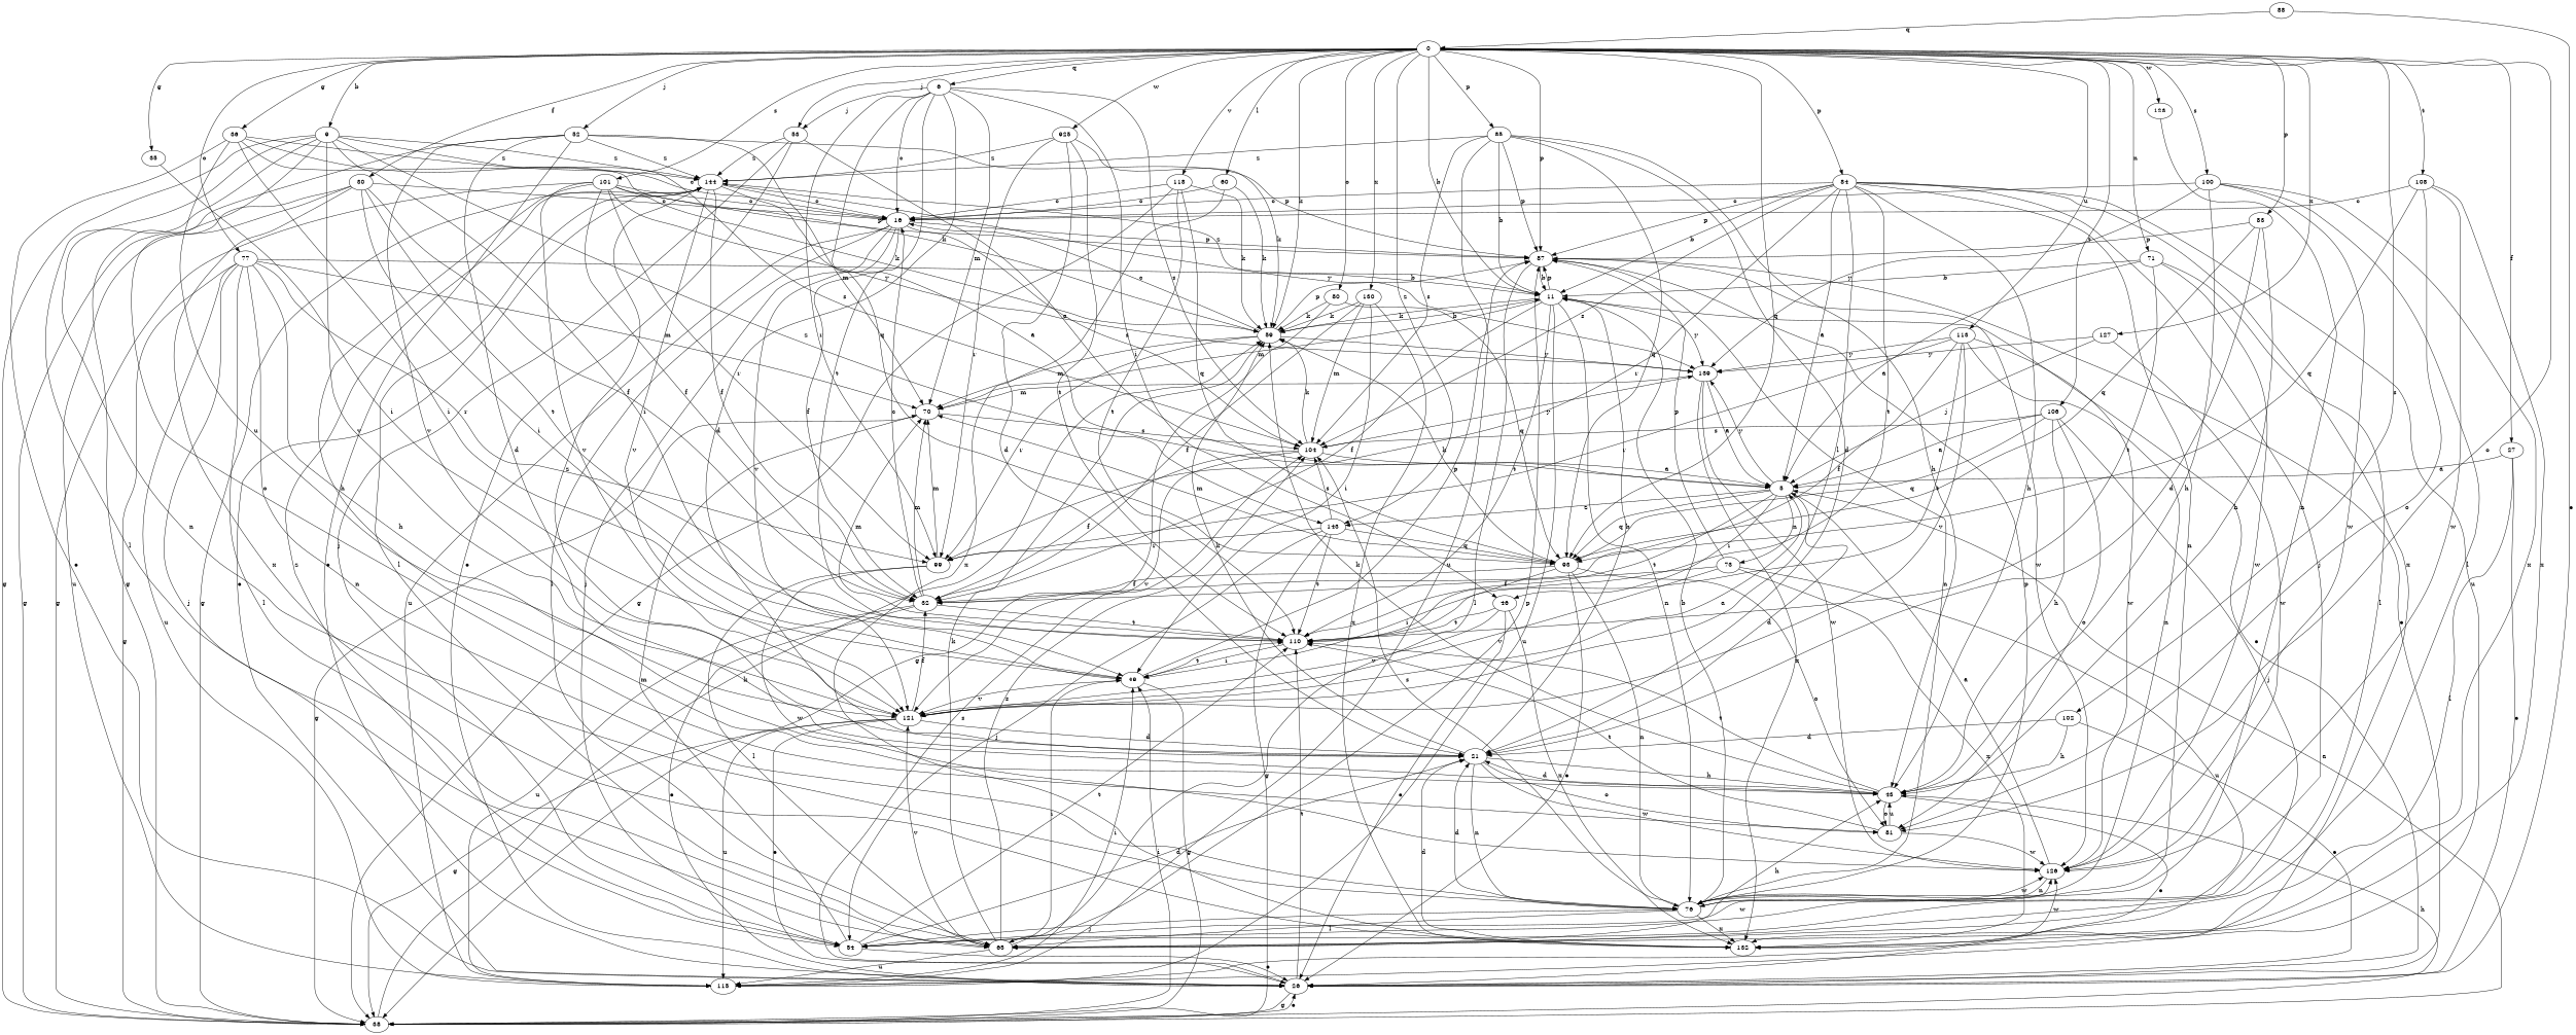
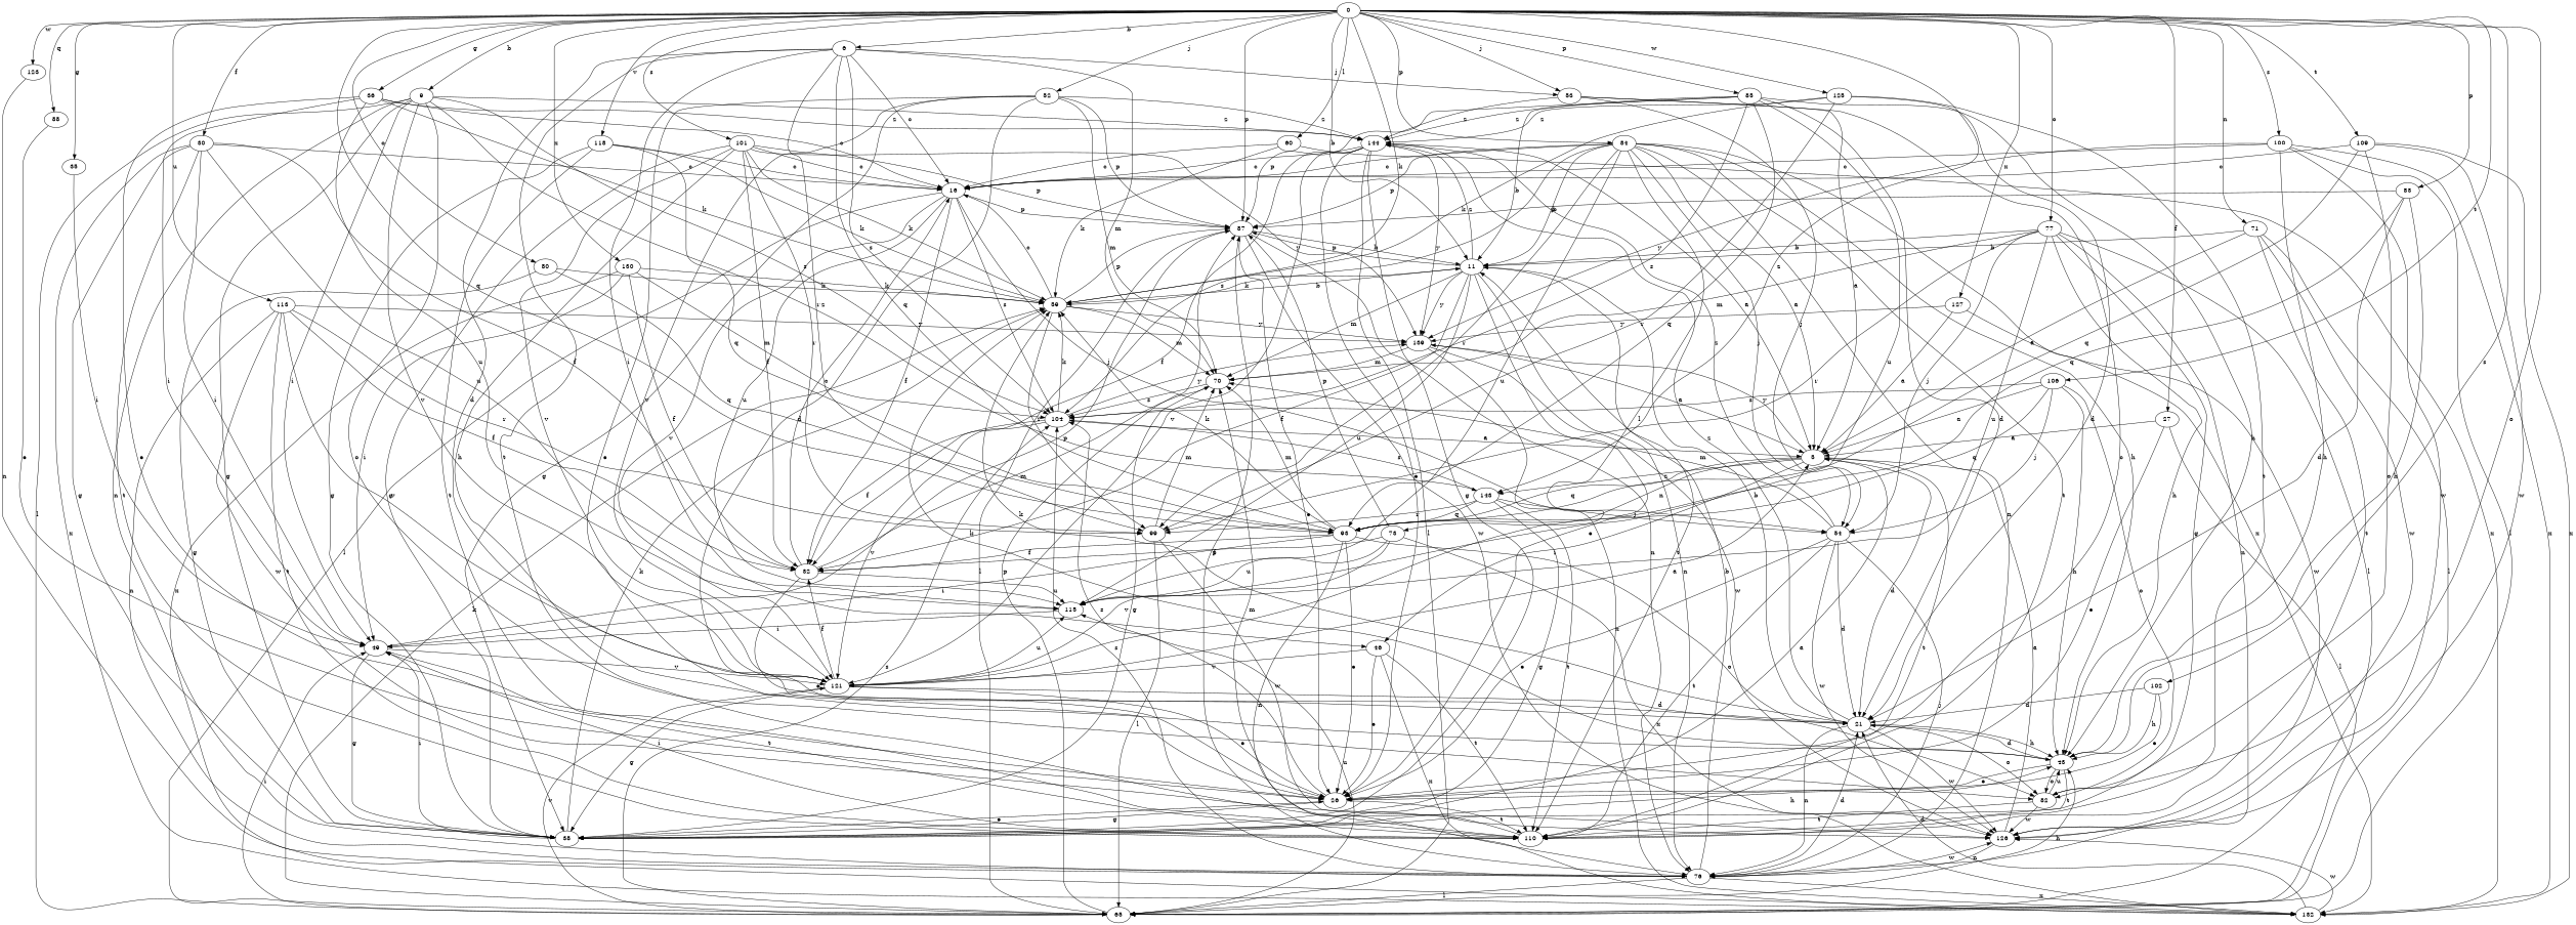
  strict digraph {
    0
    6
    9
    11
    27
    30
    35
    36
    52
    53
    59
    60
    71
    77
    80
-   82 [label=81]
+   82
    83
    84
    85
    87
    88
    93
    100
    101
    102
    106
-   108
+   108 [label=109]
    113
    118
    123
-   125 [label=925]
+   125
    127
    130
    143
    21
    46
    110
    16
    70
    99
    104
    38
    49
    65
    76
    121
    144
    139
    26
    32
    115
    5
    132
    54
    126
    43
    73
-   0 -> 6 [label=q]
+   0 -> 6 [label=b]
    0 -> 9 [label=b]
    0 -> 11 [label=b]
    0 -> 27 [label=f]
    0 -> 30 [label=f]
    0 -> 35 [label=g]
    0 -> 36 [label=g]
    0 -> 52 [label=j]
    0 -> 53 [label=j]
    0 -> 59 [label=k]
    0 -> 60 [label=l]
    0 -> 71 [label=n]
    0 -> 77 [label=o]
    0 -> 80 [label=o]
    0 -> 82 [label=o]
    0 -> 83 [label=p]
    0 -> 84 [label=p]
    0 -> 85 [label=p]
    0 -> 87 [label=p]
-   88 -> 0 [label=q]
+   0 -> 88 [label=q]
    0 -> 93 [label=q]
    0 -> 100 [label=s]
    0 -> 101 [label=s]
    0 -> 102 [label=s]
    0 -> 106 [label=t]
    0 -> 108 [label=t]
    0 -> 113 [label=u]
    0 -> 118 [label=v]
    0 -> 123 [label=w]
    0 -> 125 [label=w]
    0 -> 127 [label=x]
    0 -> 130 [label=x]
    0 -> 143 [label=z]
    6 -> 53 [label=j]
    6 -> 93 [label=q]
    6 -> 21 [label=d]
    6 -> 46 [label=i]
    6 -> 110 [label=t]
    6 -> 16 [label=c]
    6 -> 70 [label=m]
    6 -> 99 [label=r]
    6 -> 104 [label=s]
    9 -> 82 [label=o]
    9 -> 143 [label=z]
    9 -> 104 [label=s]
    9 -> 38 [label=g]
    9 -> 49 [label=i]
    9 -> 65 [label=l]
    9 -> 76 [label=n]
    9 -> 121 [label=v]
    9 -> 144 [label=z]
    11 -> 59 [label=k]
    11 -> 87 [label=p]
    11 -> 110 [label=t]
    11 -> 70 [label=m]
    11 -> 76 [label=n]
    11 -> 144 [label=z]
    11 -> 139 [label=y]
    11 -> 26 [label=e]
    11 -> 32 [label=f]
    11 -> 115 [label=u]
    27 -> 65 [label=l]
    27 -> 26 [label=e]
    27 -> 5 [label=a]
    30 -> 110 [label=t]
    30 -> 16 [label=c]
    30 -> 38 [label=g]
    30 -> 49 [label=i]
    30 -> 32 [label=f]
    30 -> 115 [label=u]
    30 -> 132 [label=x]
    35 -> 49 [label=i]
    36 -> 59 [label=k]
    36 -> 16 [label=c]
    36 -> 49 [label=i]
    36 -> 144 [label=z]
    36 -> 26 [label=e]
-   36 -> 121 [label=u]
+   36 -> 115 [label=u]
    52 -> 87 [label=p]
    52 -> 21 [label=d]
    52 -> 70 [label=m]
    52 -> 38 [label=g]
    52 -> 121 [label=v]
    52 -> 144 [label=z]
    52 -> 26 [label=e]
    53 -> 144 [label=z]
-   53 -> 26 [label=e]
+   53 -> 26 [label=c]
    53 -> 5 [label=a]
    53 -> 54 [label=j]
    59 -> 11 [label=b]
    59 -> 87 [label=p]
    59 -> 16 [label=c]
    59 -> 70 [label=m]
    59 -> 99 [label=r]
    59 -> 139 [label=y]
    60 -> 59 [label=k]
    60 -> 16 [label=c]
    60 -> 132 [label=x]
    71 -> 11 [label=b]
    71 -> 110 [label=t]
    71 -> 65 [label=l]
    71 -> 5 [label=a]
    71 -> 126 [label=w]
    77 -> 11 [label=b]
    77 -> 70 [label=m]
    77 -> 99 [label=r]
    77 -> 38 [label=g]
    77 -> 65 [label=l]
    77 -> 76 [label=n]
    77 -> 115 [label=u]
    77 -> 54 [label=j]
    77 -> 43 [label=h]
    80 -> 59 [label=k]
    80 -> 93 [label=q]
    80 -> 38 [label=g]
    82 -> 110 [label=t]
    82 -> 126 [label=w]
    82 -> 43 [label=u]
    83 -> 87 [label=p]
    83 -> 93 [label=q]
    83 -> 21 [label=d]
    83 -> 43 [label=h]
    84 -> 11 [label=b]
    84 -> 87 [label=p]
    84 -> 110 [label=t]
    84 -> 16 [label=c]
    84 -> 99 [label=r]
    84 -> 104 [label=s]
    84 -> 76 [label=n]
    84 -> 121 [label=l]
    84 -> 115 [label=u]
    84 -> 5 [label=a]
    84 -> 132 [label=x]
    84 -> 54 [label=j]
    84 -> 43 [label=h]
    85 -> 11 [label=b]
    85 -> 87 [label=p]
    85 -> 93 [label=q]
    85 -> 21 [label=d]
    85 -> 104 [label=s]
    85 -> 144 [label=z]
    85 -> 115 [label=u]
    85 -> 43 [label=h]
    87 -> 11 [label=b]
    87 -> 65 [label=l]
    87 -> 76 [label=n]
    87 -> 26 [label=e]
    87 -> 126 [label=w]
    88 -> 26 [label=e]
    93 -> 59 [label=k]
    93 -> 82 [label=o]
    93 -> 70 [label=m]
    93 -> 49 [label=i]
    93 -> 76 [label=n]
    93 -> 26 [label=e]
    93 -> 32 [label=f]
    100 -> 16 [label=c]
    100 -> 65 [label=l]
    100 -> 139 [label=y]
    100 -> 132 [label=x]
    100 -> 126 [label=w]
    100 -> 43 [label=h]
    101 -> 59 [label=k]
    101 -> 87 [label=p]
    101 -> 16 [label=c]
    101 -> 99 [label=r]
    101 -> 38 [label=g]
    101 -> 121 [label=v]
    101 -> 139 [label=y]
    101 -> 32 [label=f]
    101 -> 43 [label=h]
    102 -> 21 [label=d]
    102 -> 26 [label=e]
    102 -> 43 [label=h]
    106 -> 82 [label=o]
    106 -> 93 [label=q]
    106 -> 104 [label=s]
    106 -> 5 [label=a]
    106 -> 54 [label=j]
    106 -> 43 [label=h]
    108 -> 82 [label=o]
    108 -> 93 [label=q]
    108 -> 16 [label=c]
    108 -> 132 [label=x]
    108 -> 126 [label=w]
    113 -> 110 [label=t]
    113 -> 99 [label=r]
    113 -> 76 [label=n]
    113 -> 121 [label=v]
    113 -> 139 [label=y]
    113 -> 32 [label=f]
    113 -> 126 [label=w]
    118 -> 59 [label=k]
    118 -> 93 [label=q]
    118 -> 110 [label=t]
    118 -> 16 [label=c]
    118 -> 38 [label=g]
    123 -> 76 [label=n]
    125 -> 59 [label=k]
    125 -> 21 [label=d]
    125 -> 110 [label=t]
    125 -> 99 [label=r]
    125 -> 144 [label=z]
    127 -> 139 [label=y]
-   127 -> 5 [label=j]
+   127 -> 5 [label=a]
    127 -> 126 [label=w]
    130 -> 59 [label=k]
    130 -> 104 [label=m]
    130 -> 49 [label=i]
    130 -> 32 [label=f]
    130 -> 132 [label=x]
    143 -> 93 [label=q]
    143 -> 110 [label=t]
    143 -> 99 [label=r]
    143 -> 104 [label=s]
    143 -> 38 [label=g]
    143 -> 54 [label=j]
    21 -> 11 [label=b]
    21 -> 59 [label=k]
    21 -> 82 [label=o]
    21 -> 76 [label=n]
    21 -> 144 [label=z]
    21 -> 126 [label=w]
    21 -> 43 [label=h]
    46 -> 110 [label=t]
    46 -> 121 [label=v]
    46 -> 26 [label=e]
    46 -> 132 [label=x]
    110 -> 70 [label=m]
    110 -> 49 [label=i]
    16 -> 87 [label=p]
    16 -> 104 [label=s]
    16 -> 65 [label=l]
    16 -> 121 [label=v]
    16 -> 32 [label=f]
    16 -> 115 [label=u]
    16 -> 54 [label=j]
    70 -> 104 [label=s]
    70 -> 38 [label=g]
    99 -> 70 [label=m]
    99 -> 65 [label=l]
    99 -> 126 [label=w]
    104 -> 59 [label=k]
    104 -> 121 [label=v]
    104 -> 139 [label=y]
    104 -> 32 [label=f]
    104 -> 5 [label=a]
    38 -> 59 [label=k]
    38 -> 49 [label=i]
    38 -> 26 [label=e]
    38 -> 5 [label=a]
    38 -> 43 [label=h]
    49 -> 87 [label=p]
    49 -> 110 [label=t]
    49 -> 38 [label=g]
    49 -> 121 [label=v]
    65 -> 59 [label=k]
    65 -> 87 [label=p]
    65 -> 104 [label=s]
    65 -> 49 [label=i]
    65 -> 121 [label=v]
    65 -> 115 [label=u]
    65 -> 43 [label=h]
    76 -> 11 [label=b]
    76 -> 87 [label=p]
    76 -> 21 [label=d]
    76 -> 104 [label=s]
    76 -> 65 [label=l]
    76 -> 132 [label=x]
-   76 -> 54 [label=j]
+   54 -> 76 [label=j]
    76 -> 126 [label=w]
    121 -> 21 [label=d]
    121 -> 38 [label=g]
    121 -> 26 [label=e]
    121 -> 32 [label=f]
    121 -> 115 [label=u]
    121 -> 5 [label=a]
    144 -> 16 [label=c]
    144 -> 38 [label=g]
    144 -> 65 [label=l]
    144 -> 121 [label=v]
    144 -> 139 [label=y]
    144 -> 26 [label=e]
    144 -> 32 [label=f]
    144 -> 5 [label=a]
    139 -> 70 [label=m]
    139 -> 5 [label=a]
    139 -> 132 [label=x]
    139 -> 126 [label=w]
    26 -> 110 [label=t]
    26 -> 104 [label=s]
    26 -> 38 [label=g]
-   32 -> 110 [label=t]
    32 -> 16 [label=c]
    32 -> 70 [label=m]
    32 -> 26 [label=e]
    32 -> 115 [label=u]
    115 -> 49 [label=i]
    5 -> 93 [label=q]
    5 -> 143 [label=z]
    5 -> 21 [label=d]
    5 -> 46 [label=i]
    5 -> 110 [label=t]
    5 -> 139 [label=y]
    5 -> 73 [label=n]
    132 -> 21 [label=d]
    132 -> 126 [label=w]
    54 -> 21 [label=d]
    54 -> 110 [label=t]
    54 -> 70 [label=m]
    54 -> 144 [label=z]
    54 -> 26 [label=e]
    54 -> 126 [label=w]
    126 -> 76 [label=n]
    126 -> 5 [label=a]
    43 -> 59 [label=k]
    43 -> 82 [label=o]
    43 -> 21 [label=d]
    43 -> 110 [label=t]
    43 -> 26 [label=e]
    73 -> 87 [label=p]
    73 -> 121 [label=v]
    73 -> 32 [label=f]
    73 -> 115 [label=u]
    73 -> 132 [label=x]
  }
